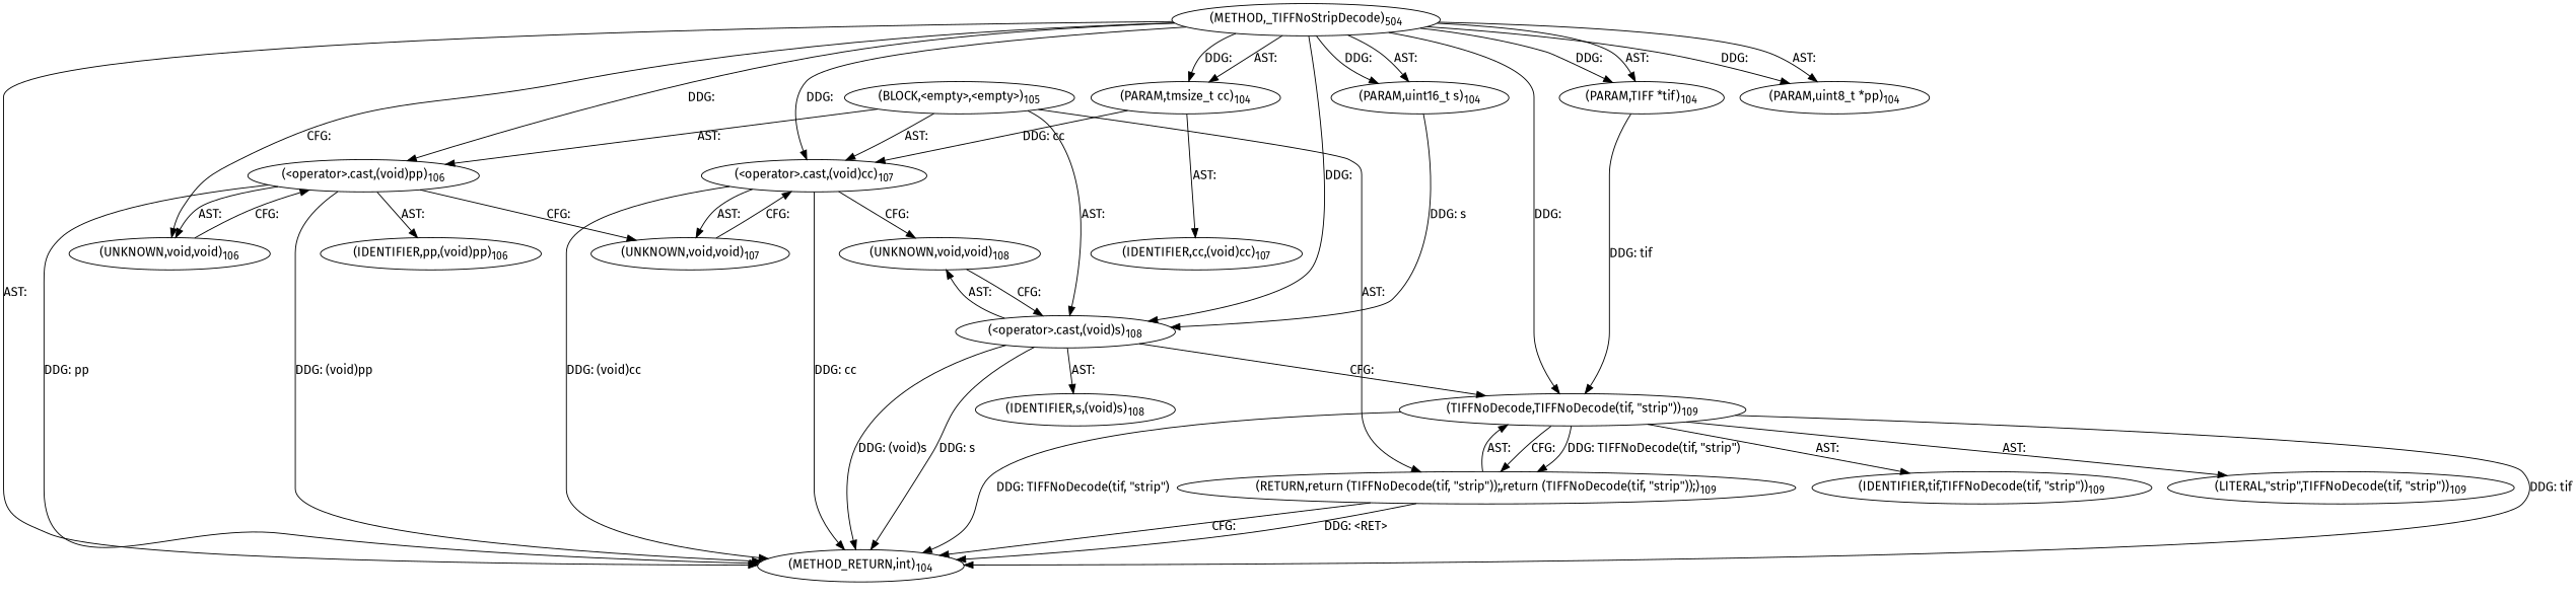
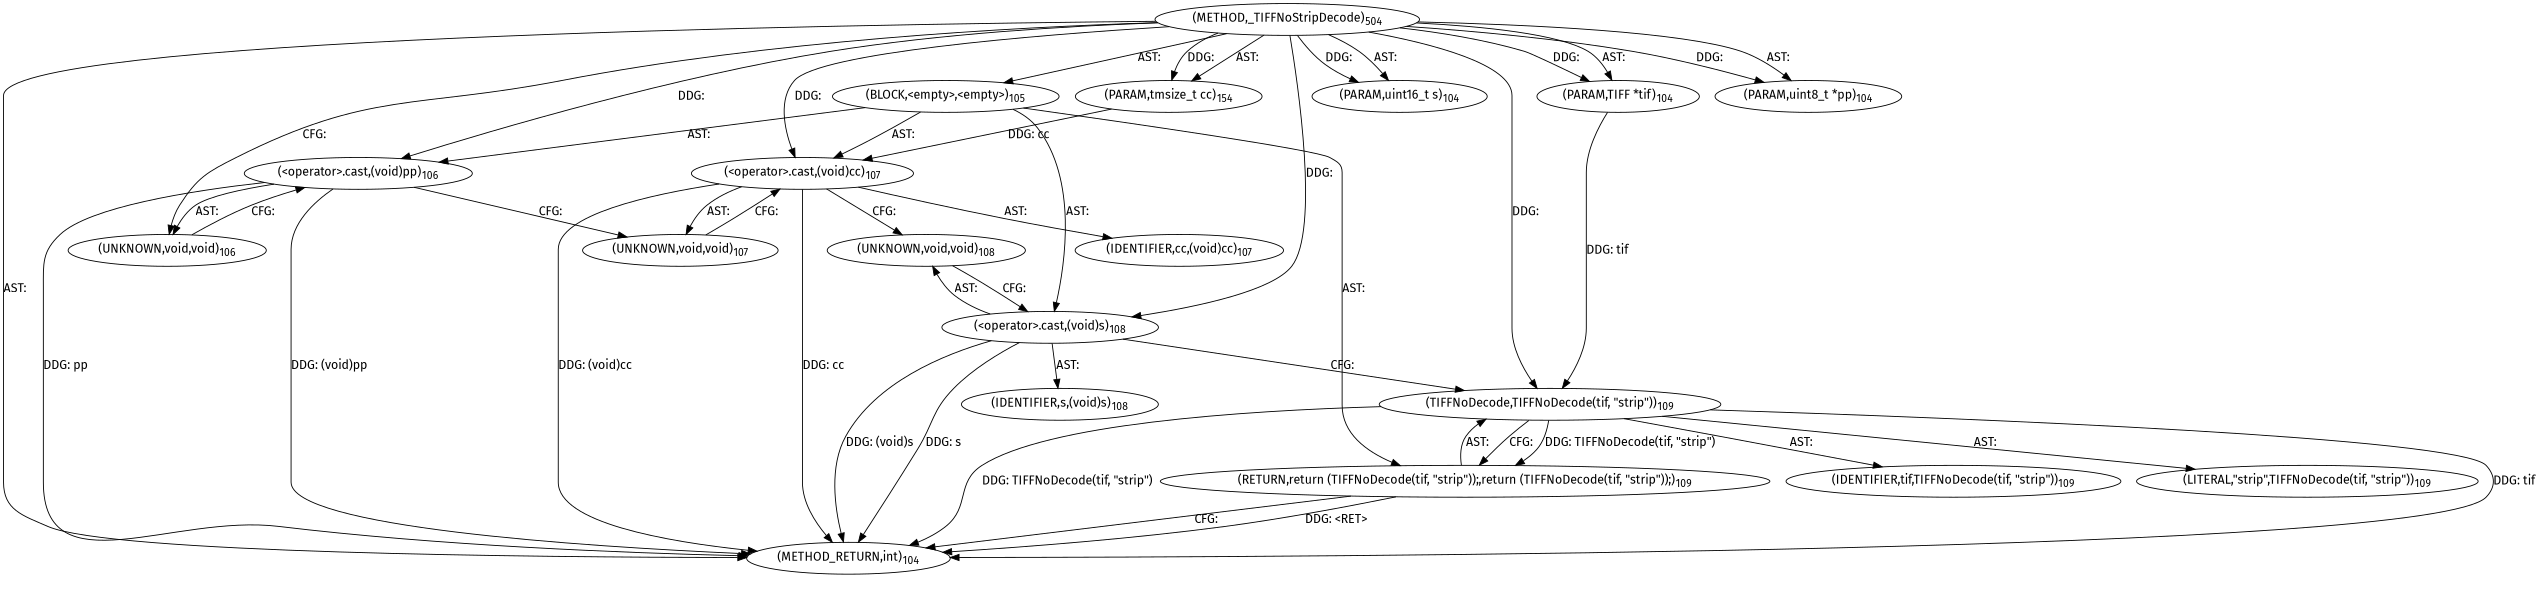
  digraph {
    fontname="Fira Sans"
    node [fontname="Fira Sans"]
    edge [fontname="Fira Sans"]
    n1 [label=<(METHOD,_TIFFNoStripDecode)<SUB>504</SUB>>]
    n2 [label=<(PARAM,TIFF *tif)<SUB>104</SUB>>]
    n3 [label=<(PARAM,uint8_t *pp)<SUB>104</SUB>>]
-   n4 [label=<(PARAM,tmsize_t cc)<SUB>104</SUB>>]
+   n4 [label=<(PARAM,tmsize_t cc)<SUB>154</SUB>>]
    n5 [label=<(PARAM,uint16_t s)<SUB>104</SUB>>]
    n6 [label=<(BLOCK,&lt;empty&gt;,&lt;empty&gt;)<SUB>105</SUB>>]
    n7 [label=<(&lt;operator&gt;.cast,(void)pp)<SUB>106</SUB>>]
    n8 [label=<(UNKNOWN,void,void)<SUB>106</SUB>>]
    n9 [label=<(&lt;operator&gt;.cast,(void)cc)<SUB>107</SUB>>]
    n10 [label=<(&lt;operator&gt;.cast,(void)s)<SUB>108</SUB>>]
    n11 [label=<(TIFFNoDecode,TIFFNoDecode(tif, &quot;strip&quot;))<SUB>109</SUB>>]
    n12 [label=<(METHOD_RETURN,int)<SUB>104</SUB>>]
    n13 [label=<(RETURN,return (TIFFNoDecode(tif, &quot;strip&quot;));,return (TIFFNoDecode(tif, &quot;strip&quot;));)<SUB>109</SUB>>]
-   n14 [label=<(IDENTIFIER,pp,(void)pp)<SUB>106</SUB>>]
    n15 [label=<(UNKNOWN,void,void)<SUB>107</SUB>>]
    n16 [label=<(IDENTIFIER,cc,(void)cc)<SUB>107</SUB>>]
    n17 [label=<(UNKNOWN,void,void)<SUB>108</SUB>>]
    n18 [label=<(IDENTIFIER,s,(void)s)<SUB>108</SUB>>]
    n19 [label=<(IDENTIFIER,tif,TIFFNoDecode(tif, &quot;strip&quot;))<SUB>109</SUB>>]
    n20 [label=<(LITERAL,&quot;strip&quot;,TIFFNoDecode(tif, &quot;strip&quot;))<SUB>109</SUB>>]
    n1 -> n2 [label="AST: "]
    n1 -> n2 [label="DDG: "]
    n1 -> n3 [label="AST: "]
    n1 -> n3 [label="DDG: "]
    n1 -> n4 [label="AST: "]
    n1 -> n4 [label="DDG: "]
    n1 -> n5 [label="AST: "]
    n1 -> n5 [label="DDG: "]
+   n1 -> n6 [label="AST: "]
    n1 -> n7 [label="DDG: "]
    n1 -> n8 [label="CFG: "]
    n1 -> n9 [label="DDG: "]
    n1 -> n10 [label="DDG: "]
    n1 -> n11 [label="DDG: "]
    n1 -> n12 [label="AST: "]
    n2 -> n11 [label="DDG: tif"]
    n4 -> n9 [label="DDG: cc"]
-   n5 -> n10 [label="DDG: s"]
    n6 -> n7 [label="AST: "]
    n6 -> n9 [label="AST: "]
    n6 -> n10 [label="AST: "]
    n6 -> n13 [label="AST: "]
    n7 -> n8 [label="AST: "]
    n7 -> n12 [label="DDG: pp"]
    n7 -> n12 [label="DDG: (void)pp"]
-   n7 -> n14 [label="AST: "]
    n7 -> n15 [label="CFG: "]
    n8 -> n7 [label="CFG: "]
    n9 -> n12 [label="DDG: cc"]
    n9 -> n12 [label="DDG: (void)cc"]
    n9 -> n15 [label="AST: "]
-   n4 -> n16 [label="AST: "]
+   n9 -> n16 [label="AST: "]
    n9 -> n17 [label="CFG: "]
    n10 -> n11 [label="CFG: "]
    n10 -> n12 [label="DDG: s"]
    n10 -> n12 [label="DDG: (void)s"]
    n10 -> n17 [label="AST: "]
    n10 -> n18 [label="AST: "]
    n11 -> n12 [label="DDG: tif"]
    n11 -> n12 [label="DDG: TIFFNoDecode(tif, &quot;strip&quot;)"]
    n11 -> n13 [label="CFG: "]
    n11 -> n13 [label="DDG: TIFFNoDecode(tif, &quot;strip&quot;)"]
    n11 -> n19 [label="AST: "]
    n11 -> n20 [label="AST: "]
    n13 -> n11 [label="AST: "]
    n13 -> n12 [label="CFG: "]
    n13 -> n12 [label="DDG: &lt;RET&gt;"]
    n15 -> n9 [label="CFG: "]
    n17 -> n10 [label="CFG: "]
  }
